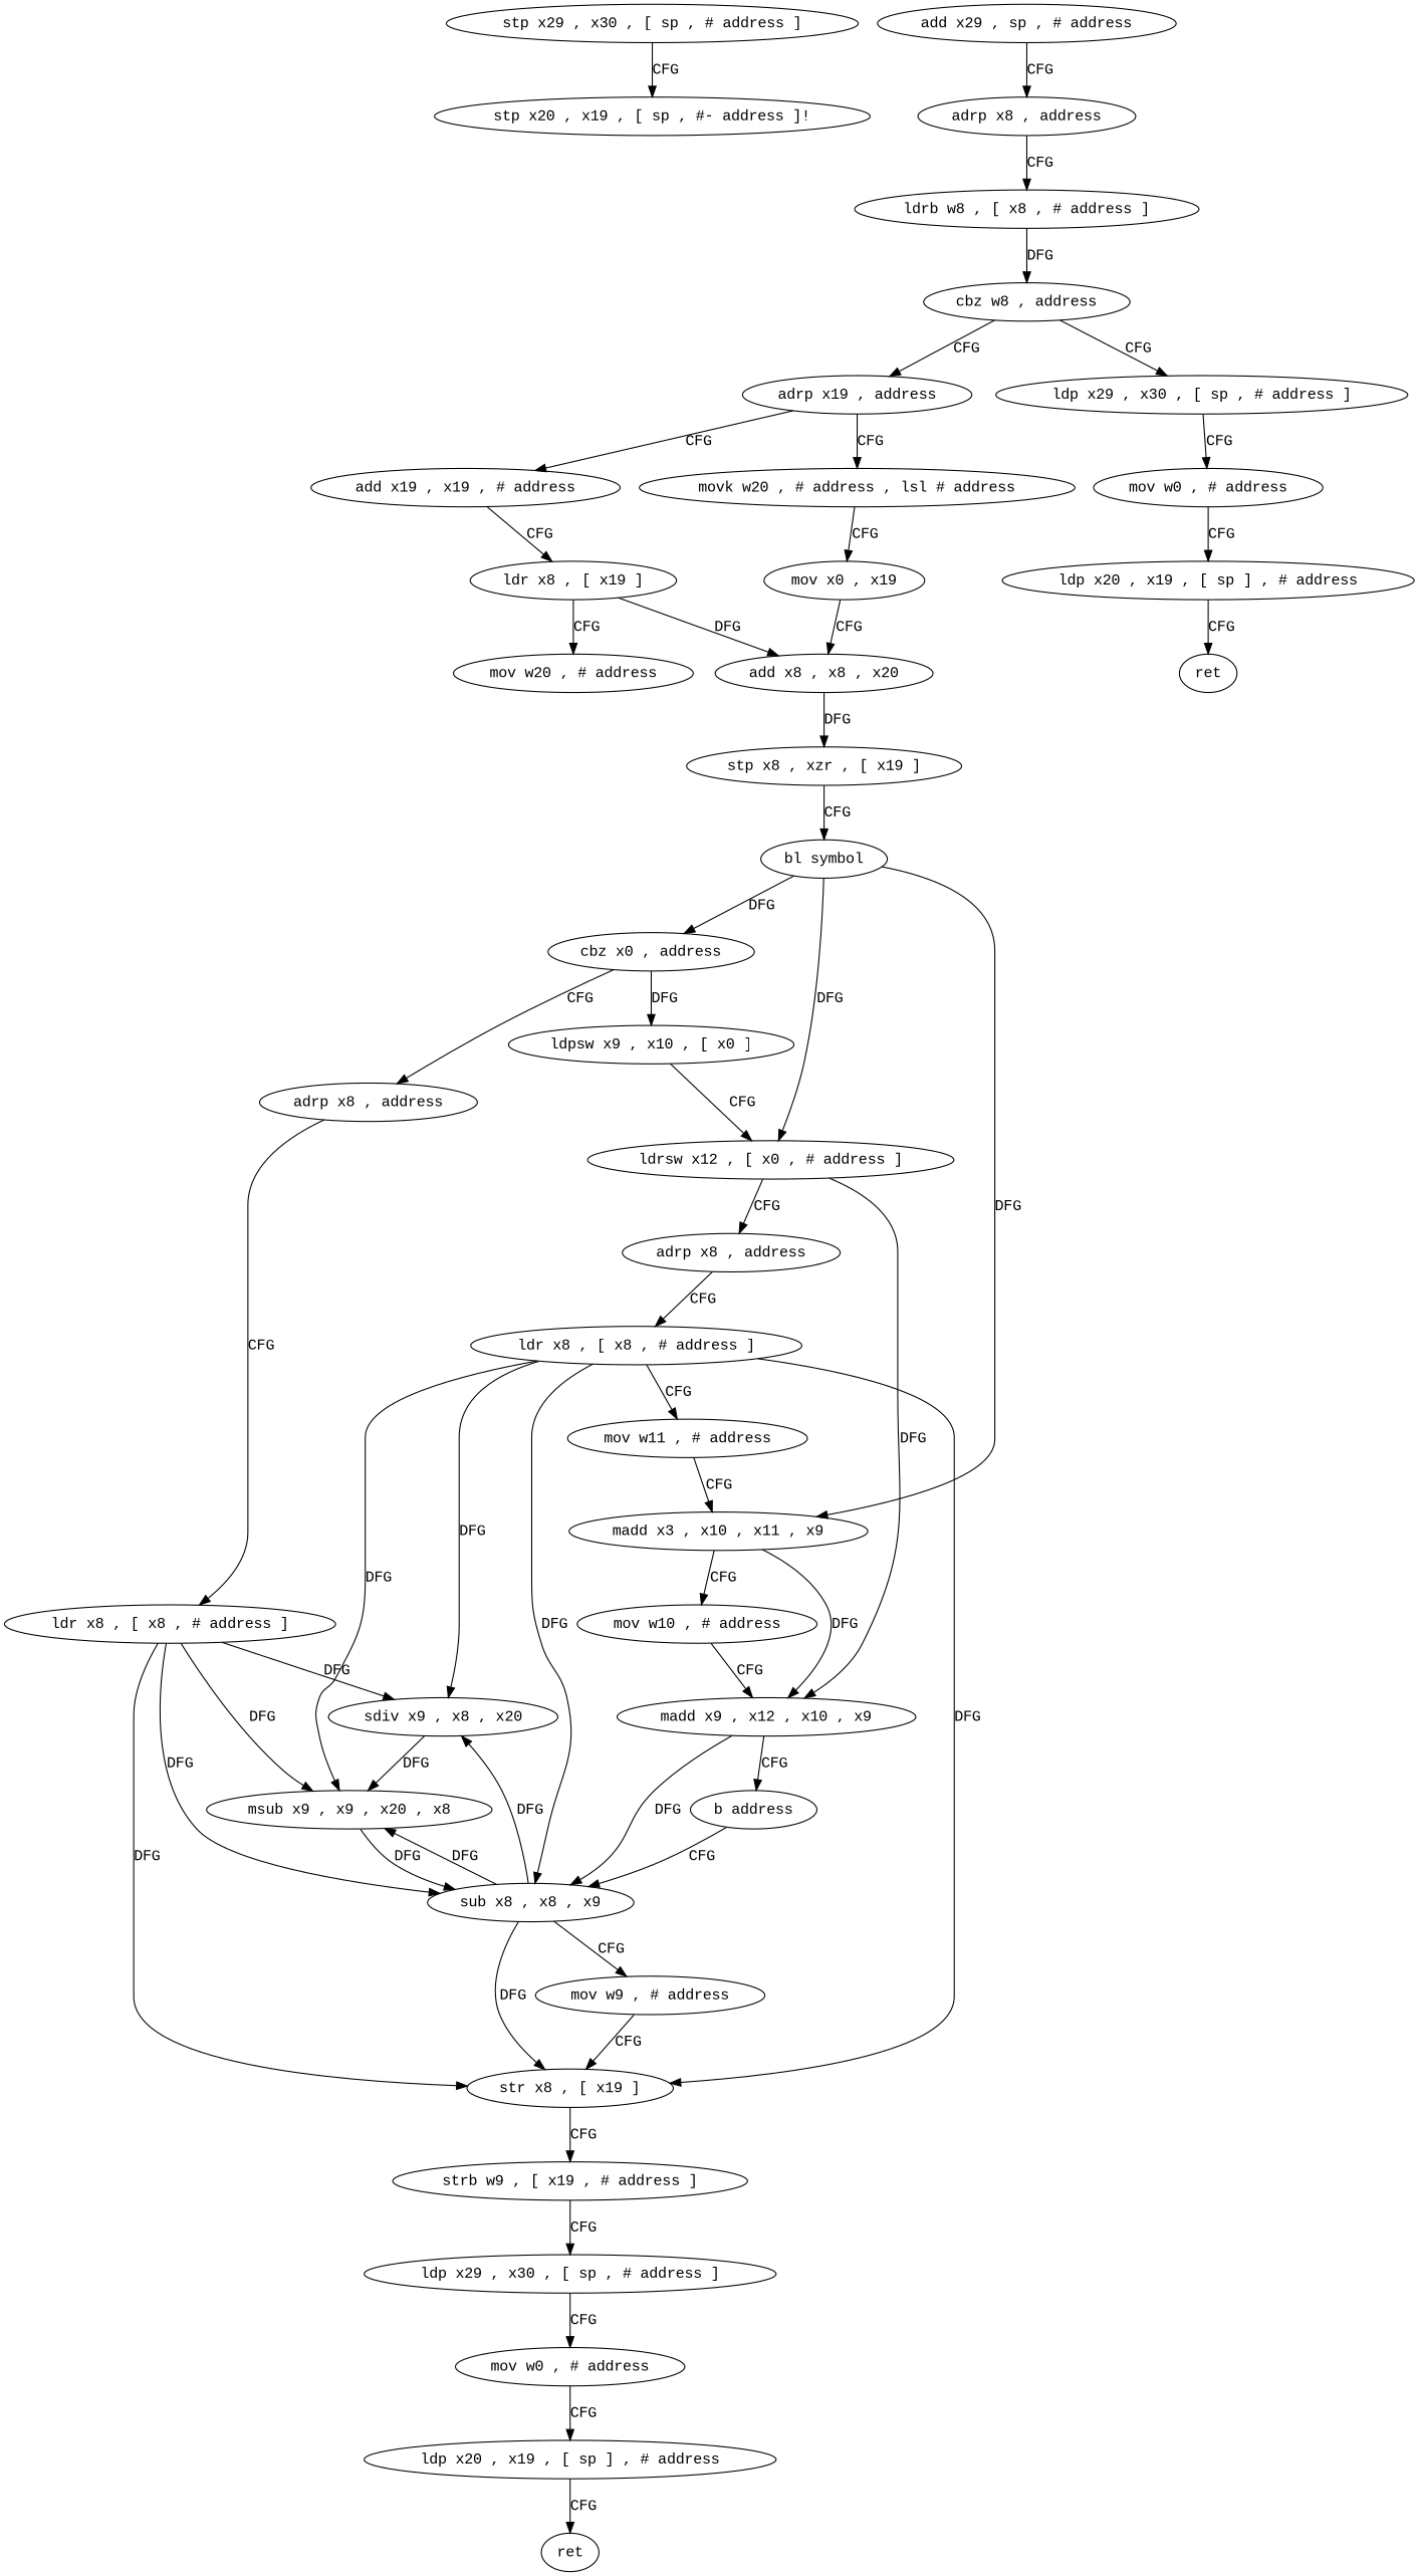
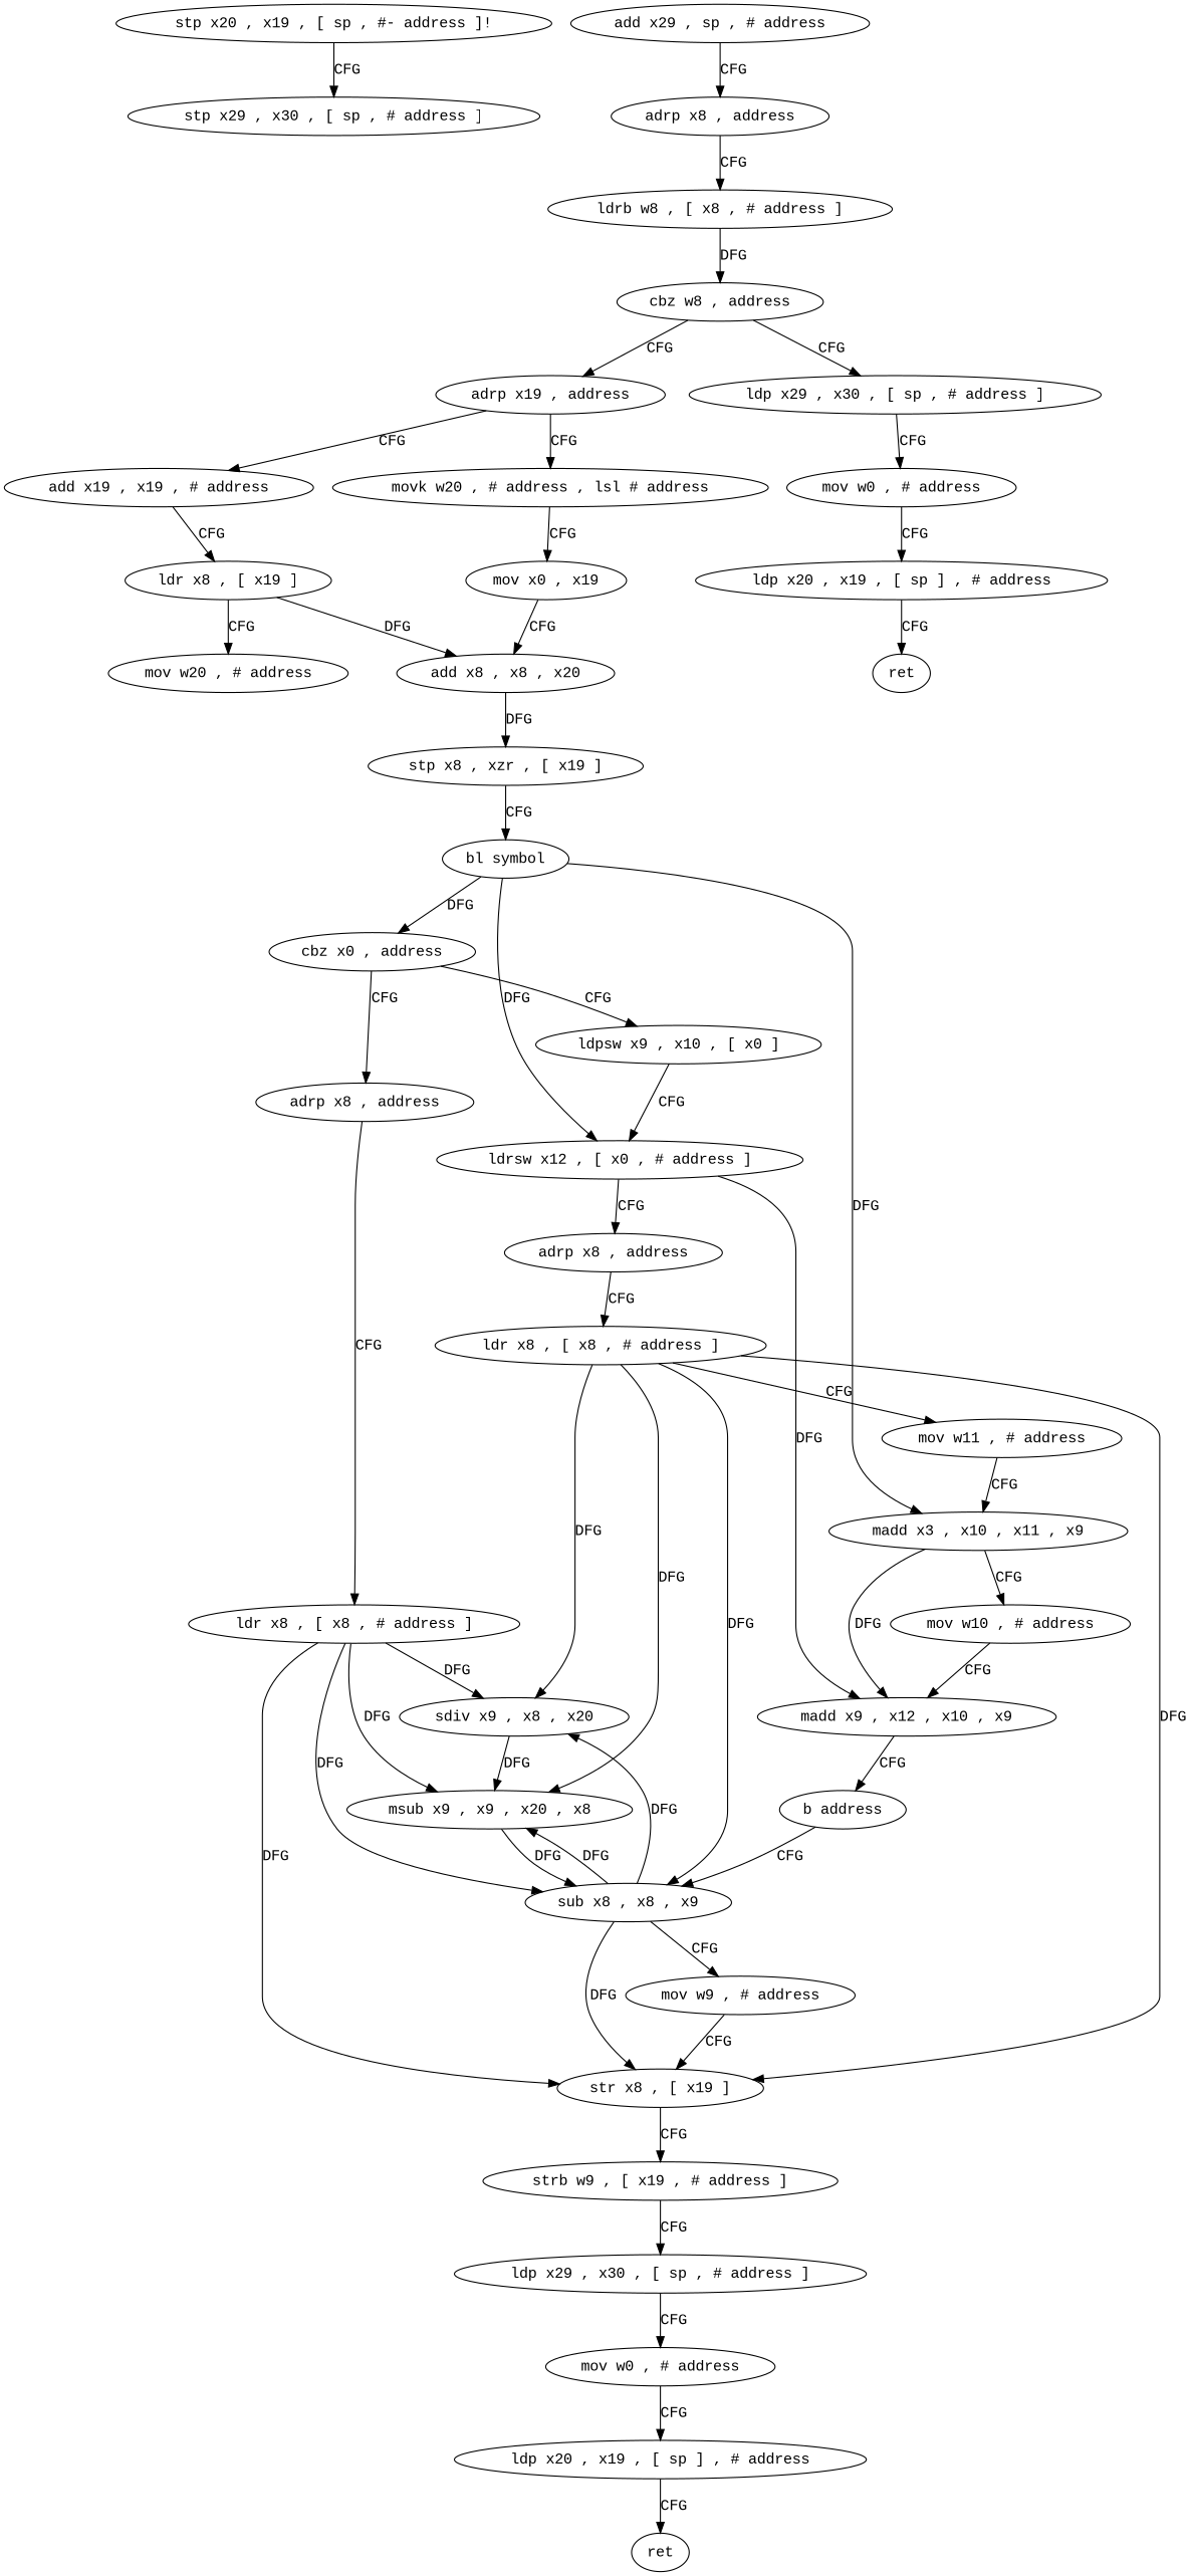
  digraph {
    fontname="Liberation Mono"
    node [fontname="Liberation Mono"]
    edge [fontname="Liberation Mono"]
    n1 [label="stp x20 , x19 , [ sp , #- address ]!"]
    n2 [label="stp x29 , x30 , [ sp , # address ]"]
    n3 [label="add x29 , sp , # address"]
    n4 [label="adrp x8 , address"]
    n5 [label="ldrb w8 , [ x8 , # address ]"]
    n6 [label="cbz w8 , address"]
    n7 [label="adrp x19 , address"]
    n8 [label="ldp x29 , x30 , [ sp , # address ]"]
    n9 [label="add x19 , x19 , # address"]
    n10 [label="movk w20 , # address , lsl # address"]
    n11 [label="mov w0 , # address"]
    n12 [label="ldr x8 , [ x19 ]"]
    n13 [label="ldp x20 , x19 , [ sp ] , # address"]
    n14 [label="mov w20 , # address"]
    n15 [label="add x8 , x8 , x20"]
    n16 [label="stp x8 , xzr , [ x19 ]"]
    n17 [label="mov x0 , x19"]
    n18 [label="bl symbol"]
    n19 [label="cbz x0 , address"]
    n20 [label="ldrsw x12 , [ x0 , # address ]"]
    n21 [label="madd x3 , x10 , x11 , x9"]
    n22 [label="adrp x8 , address"]
    n23 [label="ldpsw x9 , x10 , [ x0 ]"]
    n24 [label="adrp x8 , address"]
    n25 [label="madd x9 , x12 , x10 , x9"]
    n26 [label="mov w10 , # address"]
    n27 [label="ldr x8 , [ x8 , # address ]"]
    n28 [label="sdiv x9 , x8 , x20"]
    n29 [label="msub x9 , x9 , x20 , x8"]
    n30 [label="sub x8 , x8 , x9"]
    n31 [label="str x8 , [ x19 ]"]
    n32 [label=ret]
    n33 [label="mov w9 , # address"]
    n34 [label="strb w9 , [ x19 , # address ]"]
    n35 [label="ldr x8 , [ x8 , # address ]"]
    n36 [label="b address"]
    n37 [label="mov w11 , # address"]
    n38 [label="ldp x29 , x30 , [ sp , # address ]"]
    n39 [label="mov w0 , # address"]
    n40 [label="ldp x20 , x19 , [ sp ] , # address"]
    n41 [label=ret]
-   n2 -> n1 [label=CFG]
+   n1 -> n2 [label=CFG]
    n3 -> n4 [label=CFG]
    n4 -> n5 [label=CFG]
    n5 -> n6 [label=DFG]
    n6 -> n7 [label=CFG]
    n6 -> n8 [label=CFG]
    n7 -> n9 [label=CFG]
    n7 -> n10 [label=CFG]
    n8 -> n11 [label=CFG]
    n9 -> n12 [label=CFG]
    n10 -> n17 [label=CFG]
    n11 -> n13 [label=CFG]
    n12 -> n14 [label=CFG]
    n12 -> n15 [label=DFG]
    n13 -> n32 [label=CFG]
    n15 -> n16 [label=DFG]
    n16 -> n18 [label=CFG]
    n17 -> n15 [label=CFG]
    n18 -> n19 [label=DFG]
    n18 -> n20 [label=DFG]
    n18 -> n21 [label=DFG]
    n19 -> n22 [label=CFG]
-   n19 -> n23 [label=DFG]
+   n19 -> n23 [label=CFG]
    n20 -> n24 [label=CFG]
    n20 -> n25 [label=DFG]
    n21 -> n25 [label=DFG]
    n21 -> n26 [label=CFG]
    n22 -> n27 [label=CFG]
    n23 -> n20 [label=CFG]
    n24 -> n35 [label=CFG]
-   n25 -> n30 [label=DFG]
    n25 -> n36 [label=CFG]
    n26 -> n25 [label=CFG]
    n27 -> n28 [label=DFG]
    n27 -> n29 [label=DFG]
    n27 -> n30 [label=DFG]
    n27 -> n31 [label=DFG]
    n28 -> n29 [label=DFG]
    n29 -> n30 [label=DFG]
    n30 -> n28 [label=DFG]
    n30 -> n29 [label=DFG]
    n30 -> n31 [label=DFG]
    n30 -> n33 [label=CFG]
    n31 -> n34 [label=CFG]
    n33 -> n31 [label=CFG]
    n34 -> n38 [label=CFG]
    n35 -> n28 [label=DFG]
    n35 -> n29 [label=DFG]
    n35 -> n30 [label=DFG]
    n35 -> n31 [label=DFG]
    n35 -> n37 [label=CFG]
    n36 -> n30 [label=CFG]
    n37 -> n21 [label=CFG]
    n38 -> n39 [label=CFG]
    n39 -> n40 [label=CFG]
    n40 -> n41 [label=CFG]
  }
